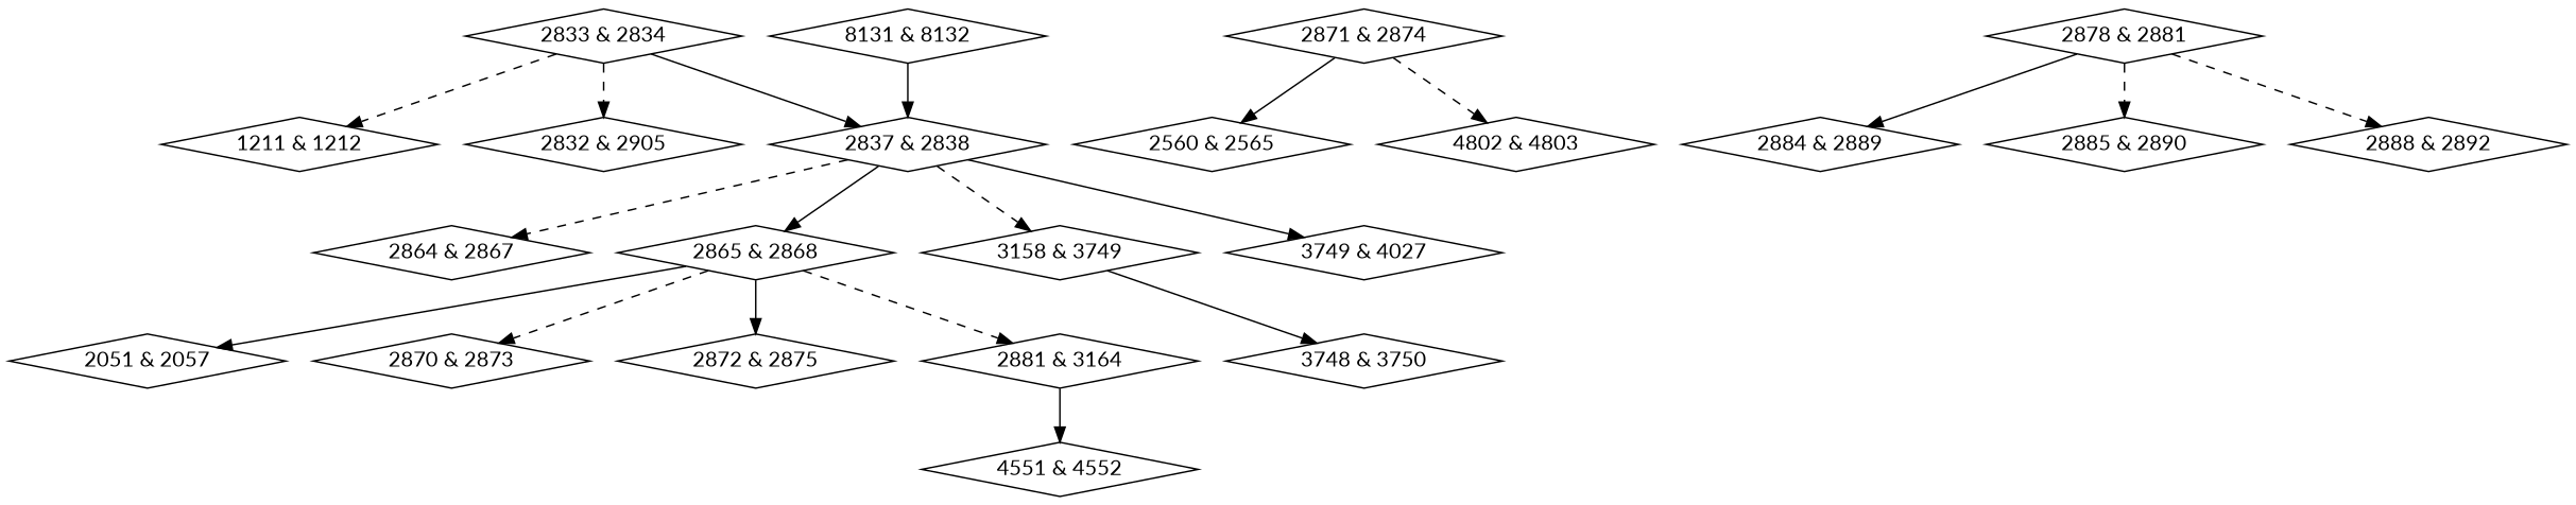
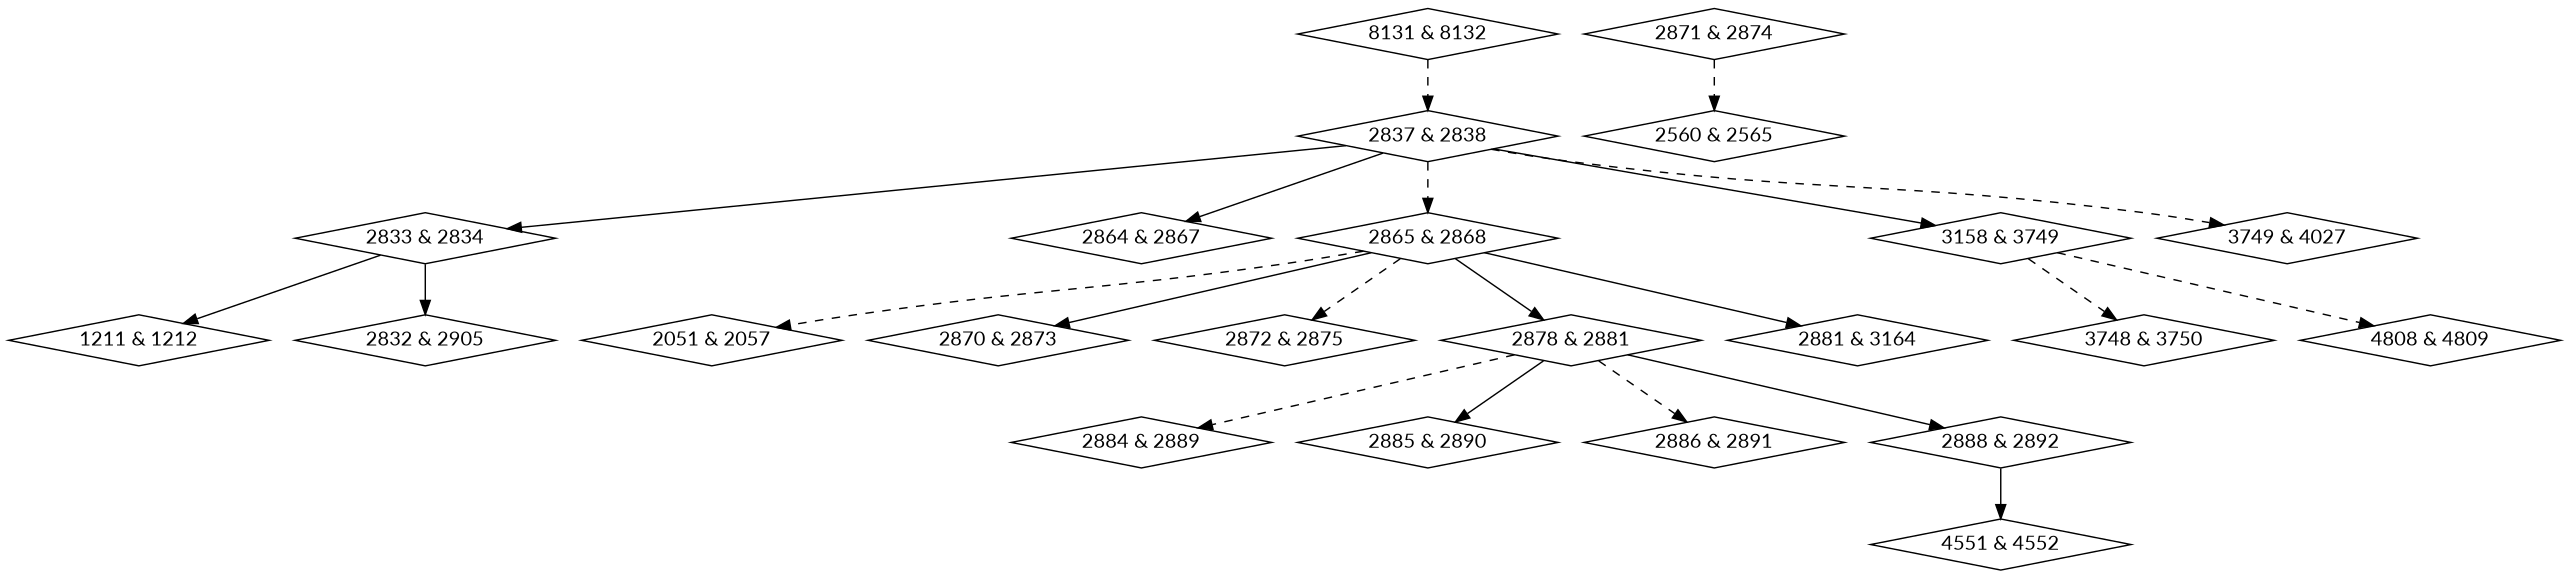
  digraph {
    fontname=Lato
    node [fontname=Lato shape=diamond]
    edge [fontname=Lato style=solid]
    n1 [label="1211 & 1212"]
    n2 [label="2051 & 2057"]
    n3 [label="2560 & 2565"]
    n4 [label="2832 & 2905"]
    n5 [label="2833 & 2834"]
    n6 [label="2837 & 2838"]
    n7 [label="2864 & 2867"]
    n8 [label="2865 & 2868"]
    n9 [label="3158 & 3749"]
    n10 [label="3749 & 4027"]
    n11 [label="2870 & 2873"]
    n12 [label="2872 & 2875"]
    n13 [label="2878 & 2881"]
    n14 [label="2881 & 3164"]
    n15 [label="3748 & 3750"]
+   n16 [label="4808 & 4809"]
    n17 [label="2871 & 2874"]
-   n18 [label="4802 & 4803"]
    n19 [label="2884 & 2889"]
    n20 [label="2885 & 2890"]
+   n21 [label="2886 & 2891"]
    n22 [label="2888 & 2892"]
    n23 [label="4551 & 4552"]
    n24 [label="8131 & 8132"]
-   n5 -> n1 [style=dashed]
-   n5 -> n4 [style=dashed]
-   n5 -> n6
-   n6 -> n7 [style=dashed]
-   n6 -> n8
-   n6 -> n9 [style=dashed]
-   n6 -> n10
-   n8 -> n2
-   n8 -> n11 [style=dashed]
-   n8 -> n12
-   n8 -> n14 [style=dashed]
-   n9 -> n15
-   n13 -> n19
-   n13 -> n20 [style=dashed]
-   n13 -> n22 [style=dashed]
-   n14 -> n23
-   n17 -> n3
-   n17 -> n18 [style=dashed]
-   n24 -> n6
+   n5 -> n1
+   n5 -> n4
+   n6 -> n5
+   n6 -> n7
+   n6 -> n8 [style=dashed]
+   n6 -> n9
+   n6 -> n10 [style=dashed]
+   n8 -> n2 [style=dashed]
+   n8 -> n11
+   n8 -> n12 [style=dashed]
+   n8 -> n13
+   n8 -> n14
+   n9 -> n15 [style=dashed]
+   n9 -> n16 [style=dashed]
+   n13 -> n19 [style=dashed]
+   n13 -> n20
+   n13 -> n21 [style=dashed]
+   n13 -> n22
+   n22 -> n23
+   n17 -> n3 [style=dashed]
+   n24 -> n6 [style=dashed]
  }
